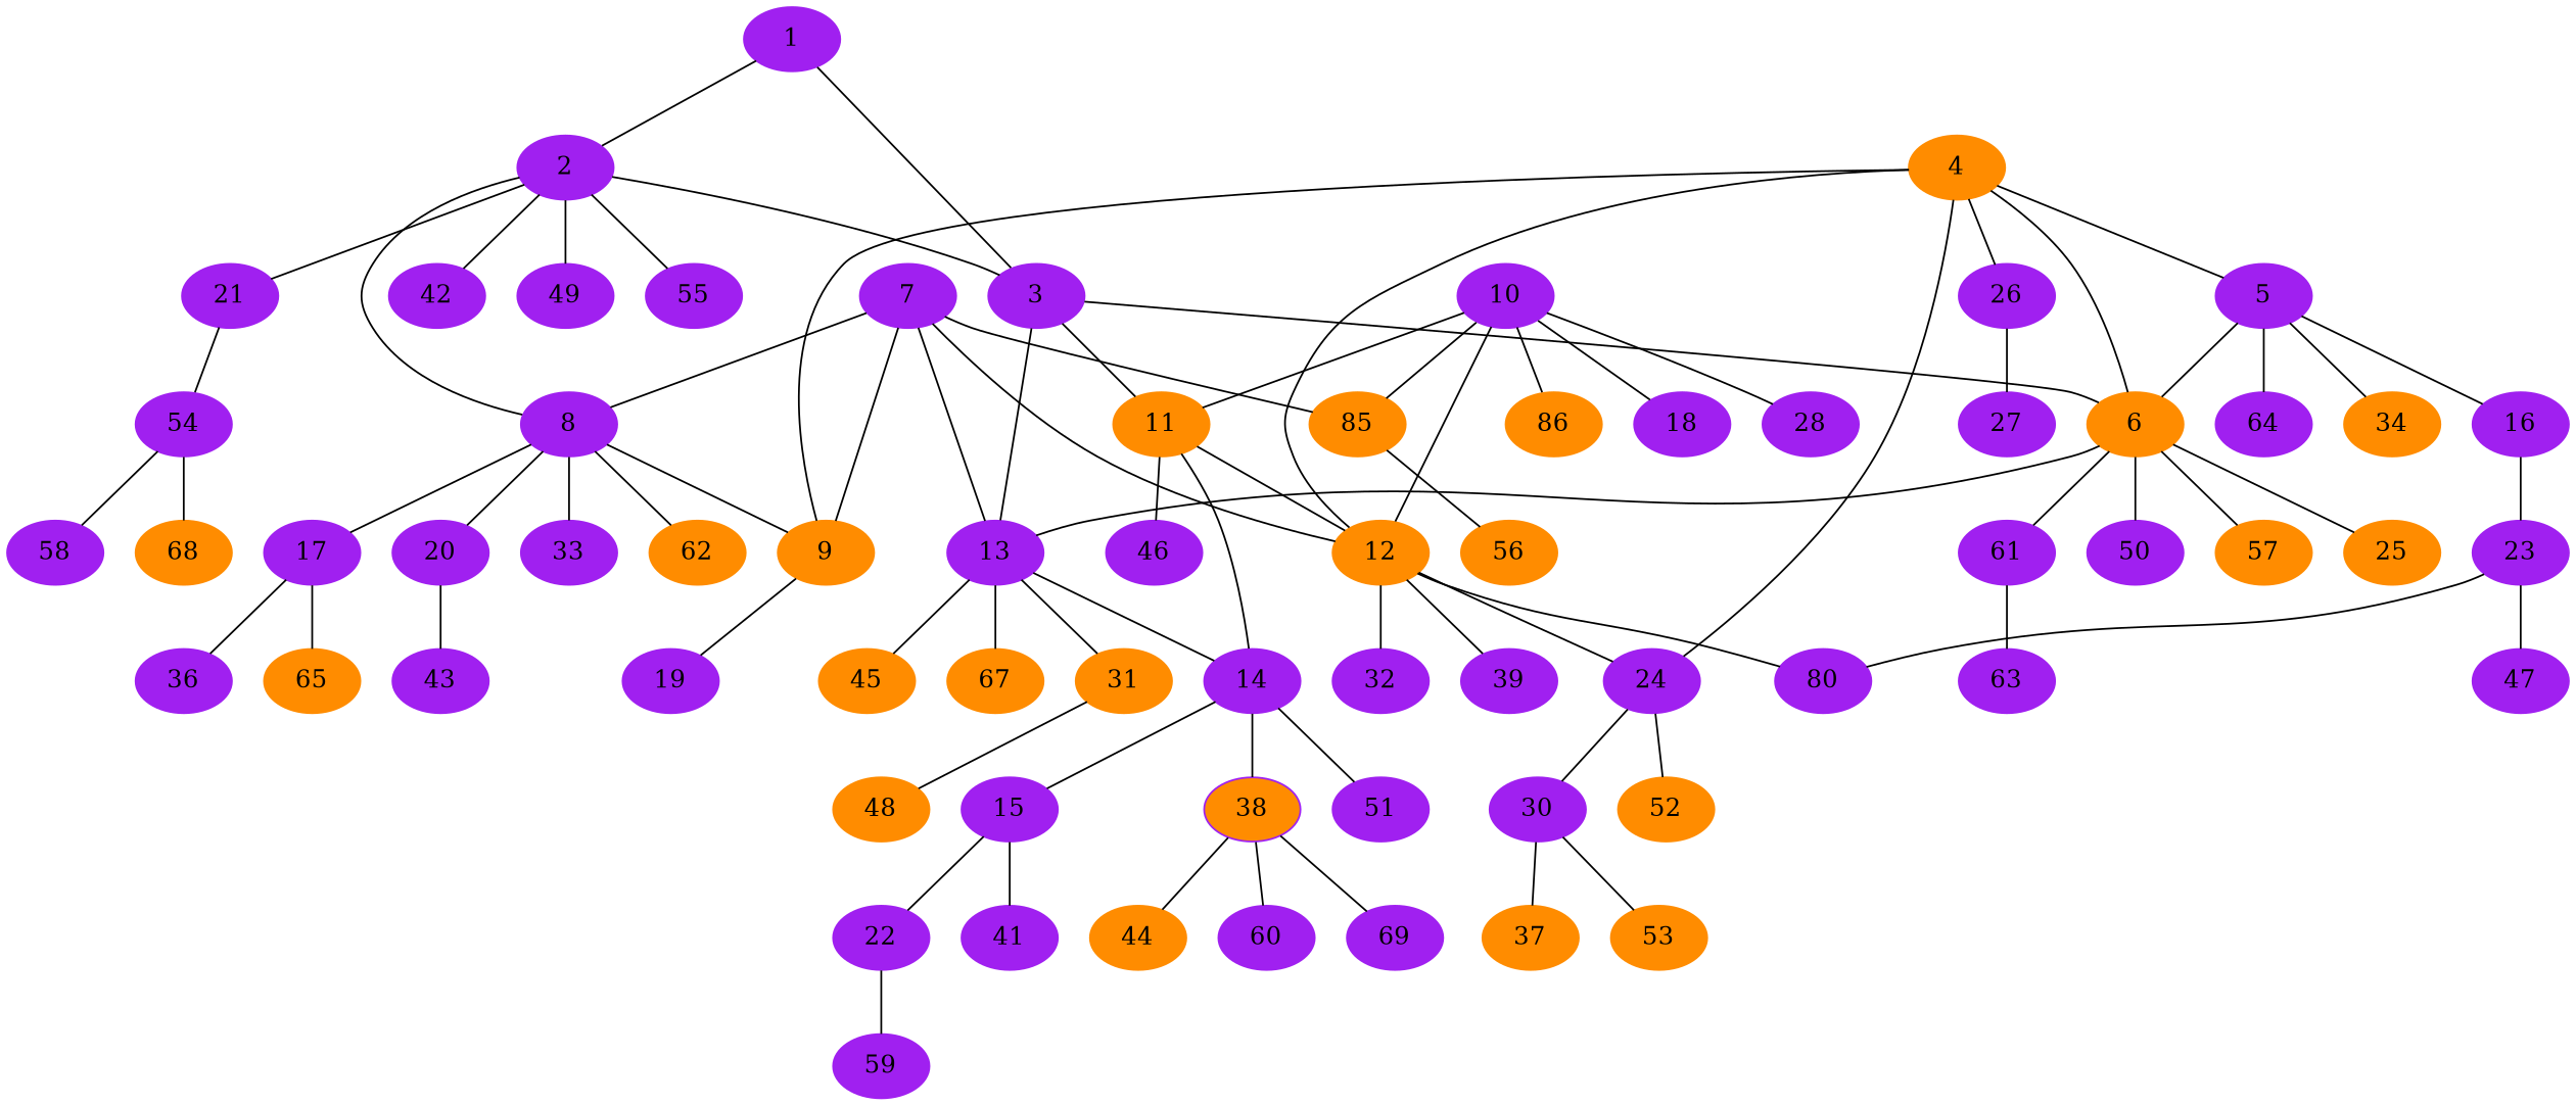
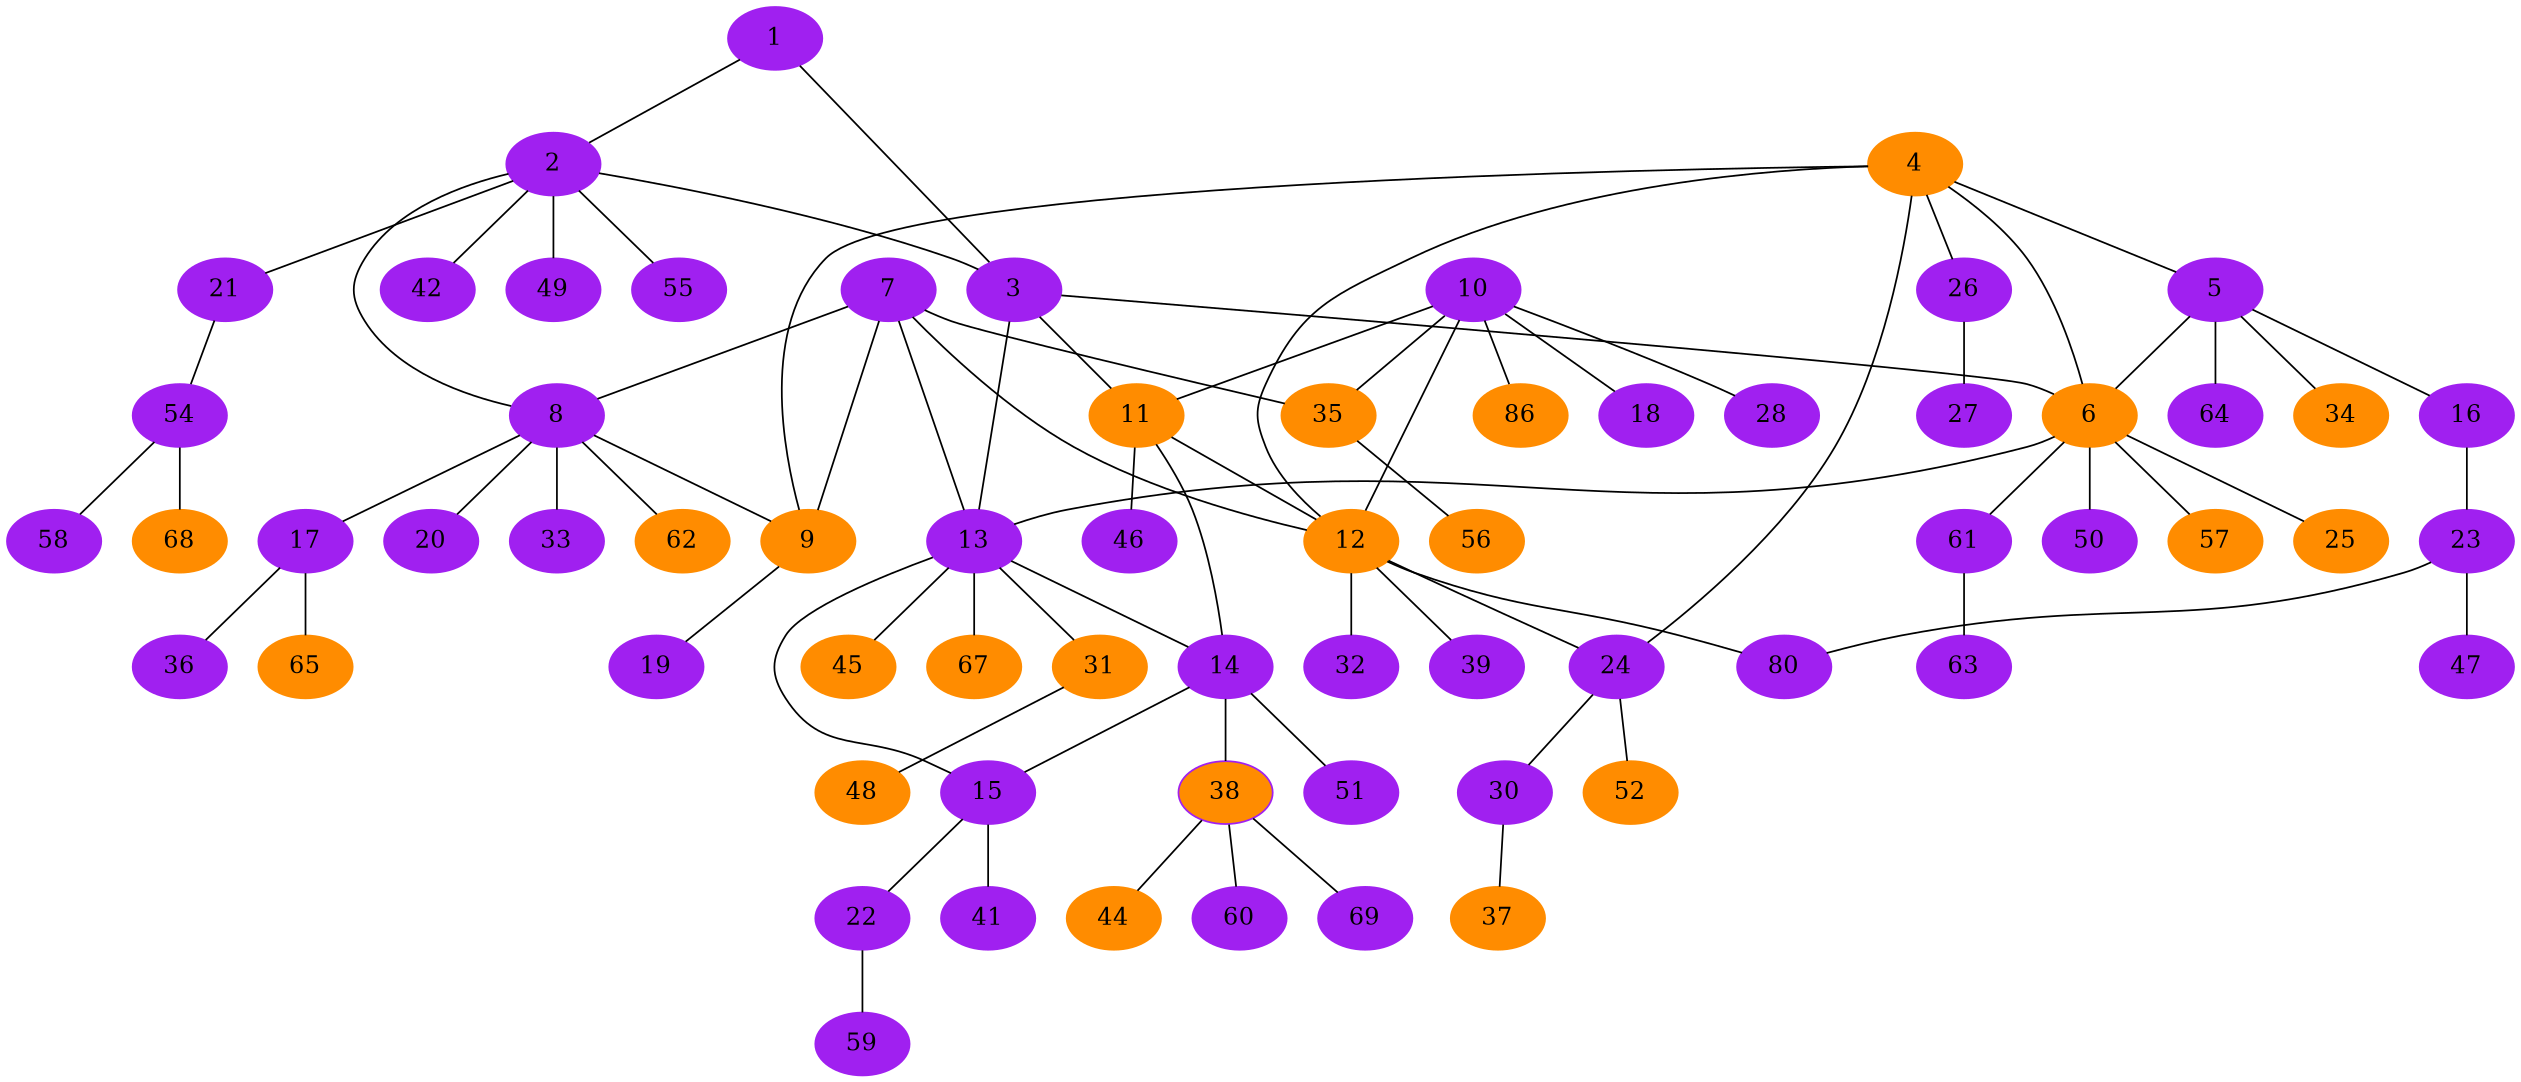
  graph {
    node [color=purple style=filled]
    1
    2
    3
    8
    21
    42
    49
    55
    6 [color=darkorange]
    11 [color=darkorange]
    13
    9 [color=darkorange]
    17
    20
    33
    62 [color=darkorange]
    54
    25 [color=darkorange]
    50
    57 [color=darkorange]
    61
    12 [color=darkorange]
    14
    46
    15
    31 [color=darkorange]
    45 [color=darkorange]
    67 [color=darkorange]
    4 [color=darkorange]
    5
    24
    26
    16
    34 [color=darkorange]
    64
    19
    32
    39
    n39 [label=80]
    30
    52 [color=darkorange]
    27
    23
    63
    7
-   35 [color=darkorange label=85]
+   35 [color=darkorange]
    56 [color=darkorange]
    36
    65 [color=darkorange]
-   43
    10
    18
    28
    n54 [color=darkorange label=86]
    38 [fillcolor=darkorange]
    51
    22
    41
    48 [color=darkorange]
    44 [color=darkorange]
    60
    69
    59
    47
    58
    68 [color=darkorange]
    37 [color=darkorange]
-   53 [color=darkorange]
    1 -- 2
    1 -- 3
    2 -- 3
    2 -- 8
    2 -- 21
    2 -- 42
    2 -- 49
    2 -- 55
    3 -- 6
    3 -- 11
    3 -- 13
    8 -- 9
    8 -- 17
    8 -- 20
    8 -- 33
    8 -- 62
    21 -- 54
    6 -- 13
    6 -- 25
    6 -- 50
    6 -- 57
    6 -- 61
    11 -- 12
    11 -- 14
    11 -- 46
    13 -- 14
+   13 -- 15
    13 -- 31
    13 -- 45
    13 -- 67
    9 -- 19
    17 -- 36
    17 -- 65
-   20 -- 43
    54 -- 58
    54 -- 68
    61 -- 63
    12 -- 24
    12 -- 32
    12 -- 39
    12 -- n39
    14 -- 15
    14 -- 38
    14 -- 51
    15 -- 22
    15 -- 41
    31 -- 48
    4 -- 6
    4 -- 9
    4 -- 12
    4 -- 5
    4 -- 24
    4 -- 26
    5 -- 6
    5 -- 16
    5 -- 34
    5 -- 64
    24 -- 30
    24 -- 52
    26 -- 27
    16 -- 23
    30 -- 37
-   30 -- 53
    23 -- n39
    23 -- 47
    7 -- 8
    7 -- 13
    7 -- 9
    7 -- 12
    7 -- 35
    35 -- 56
    10 -- 11
    10 -- 12
    10 -- 35
    10 -- 18
    10 -- 28
    10 -- n54
    38 -- 44
    38 -- 60
    38 -- 69
    22 -- 59
  }
